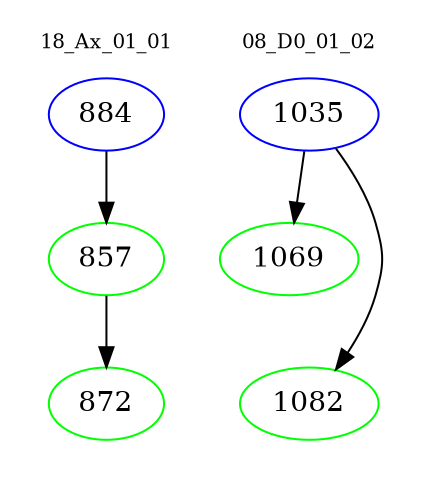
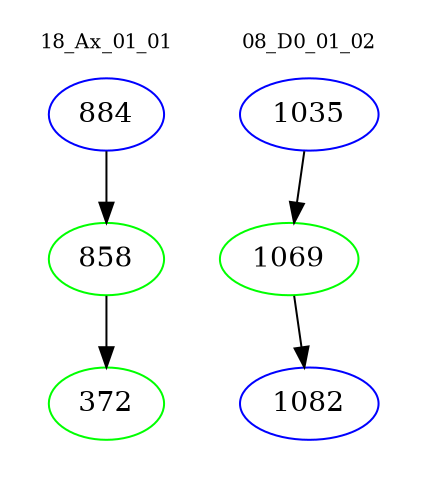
  digraph {
    node [color=green]
    edge [color=black]
    n1 [color=blue label=884]
-   n2 [label=857]
-   n3 [label=872]
+   n2 [label=858]
+   n3 [label=372]
    n4 [color=blue label=1035]
    n5 [label=1069]
-   n6 [label=1082]
+   n6 [color=blue label=1082]
    subgraph cluster_1 {
      color=white
      fontsize=10
      label="18_Ax_01_01"
      n1
      n2
      n3
    }
    subgraph cluster_2 {
      color=white
      fontsize=10
      label="08_D0_01_02"
      n4
      n5
      n6
    }
    n1 -> n2
    n2 -> n3
    n4 -> n5
-   n4 -> n6
+   n5 -> n6
  }
